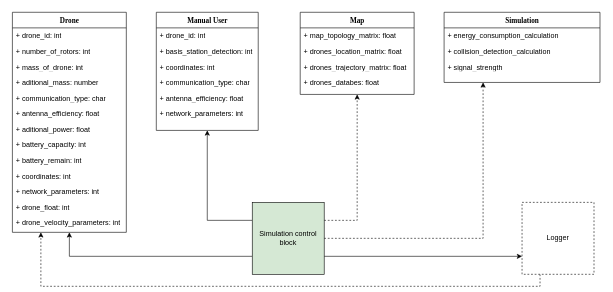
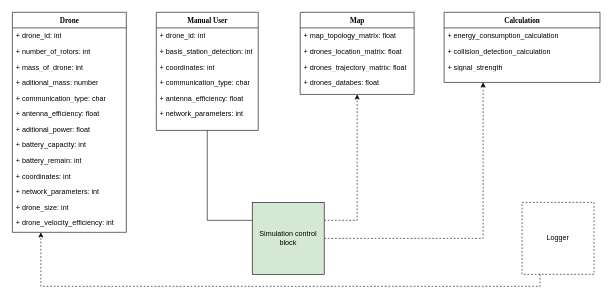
  <mxCell id="0" />
  <mxCell id="1" parent="0" />
  <mxCell id="2" value="Drone" style="swimlane;html=1;fontStyle=1;align=center;verticalAlign=top;childLayout=stackLayout;horizontal=1;startSize=26;horizontalStack=0;resizeParent=1;resizeLast=0;collapsible=1;marginBottom=0;swimlaneFillColor=#ffffff;rounded=0;shadow=0;comic=0;labelBackgroundColor=none;strokeWidth=1;fillColor=none;fontFamily=Verdana;fontSize=12" vertex="1" parent="1"><mxGeometry x="20" y="20" width="190" height="367" as="geometry"><mxRectangle x="40" y="83" width="80" height="30" as="alternateBounds" /></mxGeometry></mxCell>
  <mxCell id="3" value="+ drone_id: int" style="text;html=1;strokeColor=none;fillColor=none;align=left;verticalAlign=top;spacingLeft=4;spacingRight=4;whiteSpace=wrap;overflow=hidden;rotatable=0;points=[[0,0.5],[1,0.5]];portConstraint=eastwest;" vertex="1" parent="2"><mxGeometry y="26" width="190" height="26" as="geometry" /></mxCell>
  <mxCell id="4" value="+ number_of_rotors: int" style="text;html=1;strokeColor=none;fillColor=none;align=left;verticalAlign=top;spacingLeft=4;spacingRight=4;whiteSpace=wrap;overflow=hidden;rotatable=0;points=[[0,0.5],[1,0.5]];portConstraint=eastwest;" vertex="1" parent="2"><mxGeometry y="52" width="190" height="26" as="geometry" /></mxCell>
  <mxCell id="5" value="+ mass_of_drone: int" style="text;html=1;strokeColor=none;fillColor=none;align=left;verticalAlign=top;spacingLeft=4;spacingRight=4;whiteSpace=wrap;overflow=hidden;rotatable=0;points=[[0,0.5],[1,0.5]];portConstraint=eastwest;" vertex="1" parent="2"><mxGeometry y="78" width="190" height="26" as="geometry" /></mxCell>
  <mxCell id="6" value="+ aditional_mass: number" style="text;html=1;strokeColor=none;fillColor=none;align=left;verticalAlign=top;spacingLeft=4;spacingRight=4;whiteSpace=wrap;overflow=hidden;rotatable=0;points=[[0,0.5],[1,0.5]];portConstraint=eastwest;" vertex="1" parent="2"><mxGeometry y="104" width="190" height="26" as="geometry" /></mxCell>
  <mxCell id="7" value="+ communication_type: char" style="text;html=1;strokeColor=none;fillColor=none;align=left;verticalAlign=top;spacingLeft=4;spacingRight=4;whiteSpace=wrap;overflow=hidden;rotatable=0;points=[[0,0.5],[1,0.5]];portConstraint=eastwest;" vertex="1" parent="2"><mxGeometry y="130" width="190" height="26" as="geometry" /></mxCell>
  <mxCell id="8" value="+ antenna_efficiency: float" style="text;html=1;strokeColor=none;fillColor=none;align=left;verticalAlign=top;spacingLeft=4;spacingRight=4;whiteSpace=wrap;overflow=hidden;rotatable=0;points=[[0,0.5],[1,0.5]];portConstraint=eastwest;" vertex="1" parent="2"><mxGeometry y="156" width="190" height="26" as="geometry" /></mxCell>
  <mxCell id="9" value="+ aditional_power: float" style="text;html=1;strokeColor=none;fillColor=none;align=left;verticalAlign=top;spacingLeft=4;spacingRight=4;whiteSpace=wrap;overflow=hidden;rotatable=0;points=[[0,0.5],[1,0.5]];portConstraint=eastwest;" vertex="1" parent="2"><mxGeometry y="182" width="190" height="26" as="geometry" /></mxCell>
  <mxCell id="10" value="+ battery_capacity: int" style="text;html=1;strokeColor=none;fillColor=none;align=left;verticalAlign=top;spacingLeft=4;spacingRight=4;whiteSpace=wrap;overflow=hidden;rotatable=0;points=[[0,0.5],[1,0.5]];portConstraint=eastwest;" vertex="1" parent="2"><mxGeometry y="208" width="190" height="26" as="geometry" /></mxCell>
  <mxCell id="11" value="+ battery_remain: int" style="text;html=1;strokeColor=none;fillColor=none;align=left;verticalAlign=top;spacingLeft=4;spacingRight=4;whiteSpace=wrap;overflow=hidden;rotatable=0;points=[[0,0.5],[1,0.5]];portConstraint=eastwest;" vertex="1" parent="2"><mxGeometry y="234" width="190" height="26" as="geometry" /></mxCell>
  <mxCell id="12" value="+ coordinates: int" style="text;html=1;strokeColor=none;fillColor=none;align=left;verticalAlign=top;spacingLeft=4;spacingRight=4;whiteSpace=wrap;overflow=hidden;rotatable=0;points=[[0,0.5],[1,0.5]];portConstraint=eastwest;" vertex="1" parent="2"><mxGeometry y="260" width="190" height="26" as="geometry" /></mxCell>
  <mxCell id="13" value="+ network_parameters: int" style="text;html=1;strokeColor=none;fillColor=none;align=left;verticalAlign=top;spacingLeft=4;spacingRight=4;whiteSpace=wrap;overflow=hidden;rotatable=0;points=[[0,0.5],[1,0.5]];portConstraint=eastwest;" vertex="1" parent="2"><mxGeometry y="286" width="190" height="26" as="geometry" /></mxCell>
- <mxCell id="14" value="+ drone_float: int" style="text;html=1;strokeColor=none;fillColor=none;align=left;verticalAlign=top;spacingLeft=4;spacingRight=4;whiteSpace=wrap;overflow=hidden;rotatable=0;points=[[0,0.5],[1,0.5]];portConstraint=eastwest;" vertex="1" parent="2"><mxGeometry y="312" width="190" height="26" as="geometry" /></mxCell>
- <mxCell id="15" value="+ drone_velocity_parameters: int" style="text;html=1;strokeColor=none;fillColor=none;align=left;verticalAlign=top;spacingLeft=4;spacingRight=4;whiteSpace=wrap;overflow=hidden;rotatable=0;points=[[0,0.5],[1,0.5]];portConstraint=eastwest;" vertex="1" parent="2"><mxGeometry y="338" width="190" height="26" as="geometry" /></mxCell>
+ <mxCell id="14" value="+ drone_size: int" style="text;html=1;strokeColor=none;fillColor=none;align=left;verticalAlign=top;spacingLeft=4;spacingRight=4;whiteSpace=wrap;overflow=hidden;rotatable=0;points=[[0,0.5],[1,0.5]];portConstraint=eastwest;" vertex="1" parent="2"><mxGeometry y="312" width="190" height="26" as="geometry" /></mxCell>
+ <mxCell id="15" value="+ drone_velocity_efficiency: int" style="text;html=1;strokeColor=none;fillColor=none;align=left;verticalAlign=top;spacingLeft=4;spacingRight=4;whiteSpace=wrap;overflow=hidden;rotatable=0;points=[[0,0.5],[1,0.5]];portConstraint=eastwest;" vertex="1" parent="2"><mxGeometry y="338" width="190" height="26" as="geometry" /></mxCell>
  <mxCell id="16" value="Manual User" style="swimlane;html=1;fontStyle=1;align=center;verticalAlign=top;childLayout=stackLayout;horizontal=1;startSize=26;horizontalStack=0;resizeParent=1;resizeLast=0;collapsible=1;marginBottom=0;swimlaneFillColor=#ffffff;rounded=0;shadow=0;comic=0;labelBackgroundColor=none;strokeWidth=1;fillColor=none;fontFamily=Verdana;fontSize=12" vertex="1" parent="1"><mxGeometry x="260" y="20" width="170" height="197" as="geometry" /></mxCell>
  <mxCell id="17" value="+ drone_id: int" style="text;html=1;strokeColor=none;fillColor=none;align=left;verticalAlign=top;spacingLeft=4;spacingRight=4;whiteSpace=wrap;overflow=hidden;rotatable=0;points=[[0,0.5],[1,0.5]];portConstraint=eastwest;" vertex="1" parent="16"><mxGeometry y="26" width="170" height="26" as="geometry" /></mxCell>
  <mxCell id="18" value="+ basis_station_detection: int" style="text;html=1;strokeColor=none;fillColor=none;align=left;verticalAlign=top;spacingLeft=4;spacingRight=4;whiteSpace=wrap;overflow=hidden;rotatable=0;points=[[0,0.5],[1,0.5]];portConstraint=eastwest;" vertex="1" parent="16"><mxGeometry y="52" width="170" height="26" as="geometry" /></mxCell>
  <mxCell id="19" value="+ coordinates: int" style="text;html=1;strokeColor=none;fillColor=none;align=left;verticalAlign=top;spacingLeft=4;spacingRight=4;whiteSpace=wrap;overflow=hidden;rotatable=0;points=[[0,0.5],[1,0.5]];portConstraint=eastwest;" vertex="1" parent="16"><mxGeometry y="78" width="170" height="26" as="geometry" /></mxCell>
  <mxCell id="20" value="+ communication_type: char" style="text;html=1;strokeColor=none;fillColor=none;align=left;verticalAlign=top;spacingLeft=4;spacingRight=4;whiteSpace=wrap;overflow=hidden;rotatable=0;points=[[0,0.5],[1,0.5]];portConstraint=eastwest;" vertex="1" parent="16"><mxGeometry y="104" width="170" height="26" as="geometry" /></mxCell>
  <mxCell id="21" value="+ antenna_efficiency: float" style="text;html=1;strokeColor=none;fillColor=none;align=left;verticalAlign=top;spacingLeft=4;spacingRight=4;whiteSpace=wrap;overflow=hidden;rotatable=0;points=[[0,0.5],[1,0.5]];portConstraint=eastwest;" vertex="1" parent="16"><mxGeometry y="130" width="170" height="26" as="geometry" /></mxCell>
  <mxCell id="22" value="+ network_parameters: int" style="text;html=1;strokeColor=none;fillColor=none;align=left;verticalAlign=top;spacingLeft=4;spacingRight=4;whiteSpace=wrap;overflow=hidden;rotatable=0;points=[[0,0.5],[1,0.5]];portConstraint=eastwest;" vertex="1" parent="16"><mxGeometry y="156" width="170" height="26" as="geometry" /></mxCell>
  <mxCell id="23" value="Map" style="swimlane;html=1;fontStyle=1;align=center;verticalAlign=top;childLayout=stackLayout;horizontal=1;startSize=26;horizontalStack=0;resizeParent=1;resizeLast=0;collapsible=1;marginBottom=0;swimlaneFillColor=#ffffff;rounded=0;shadow=0;comic=0;labelBackgroundColor=none;strokeWidth=1;fillColor=none;fontFamily=Verdana;fontSize=12" vertex="1" parent="1"><mxGeometry x="500" y="20" width="190" height="137" as="geometry" /></mxCell>
  <mxCell id="24" value="+ map_topology_matrix: float" style="text;html=1;strokeColor=none;fillColor=none;align=left;verticalAlign=top;spacingLeft=4;spacingRight=4;whiteSpace=wrap;overflow=hidden;rotatable=0;points=[[0,0.5],[1,0.5]];portConstraint=eastwest;" vertex="1" parent="23"><mxGeometry y="26" width="190" height="26" as="geometry" /></mxCell>
  <mxCell id="25" value="+ drones_location_matrix: float" style="text;html=1;strokeColor=none;fillColor=none;align=left;verticalAlign=top;spacingLeft=4;spacingRight=4;whiteSpace=wrap;overflow=hidden;rotatable=0;points=[[0,0.5],[1,0.5]];portConstraint=eastwest;" vertex="1" parent="23"><mxGeometry y="52" width="190" height="26" as="geometry" /></mxCell>
  <mxCell id="26" value="+ drones_trajectory_matrix: float" style="text;html=1;strokeColor=none;fillColor=none;align=left;verticalAlign=top;spacingLeft=4;spacingRight=4;whiteSpace=wrap;overflow=hidden;rotatable=0;points=[[0,0.5],[1,0.5]];portConstraint=eastwest;" vertex="1" parent="23"><mxGeometry y="78" width="190" height="26" as="geometry" /></mxCell>
  <mxCell id="27" value="+ drones_databes: float" style="text;html=1;strokeColor=none;fillColor=none;align=left;verticalAlign=top;spacingLeft=4;spacingRight=4;whiteSpace=wrap;overflow=hidden;rotatable=0;points=[[0,0.5],[1,0.5]];portConstraint=eastwest;" vertex="1" parent="23"><mxGeometry y="104" width="190" height="26" as="geometry" /></mxCell>
- <mxCell id="28" style="edgeStyle=orthogonalEdgeStyle;rounded=0;orthogonalLoop=1;jettySize=auto;html=1;entryX=0.5;entryY=1;entryDx=0;entryDy=0;exitX=0;exitY=0.75;exitDx=0;exitDy=0;" edge="1" parent="1" source="33" target="2"><mxGeometry relative="1" as="geometry" /></mxCell>
- <mxCell id="29" style="edgeStyle=orthogonalEdgeStyle;rounded=0;orthogonalLoop=1;jettySize=auto;html=1;exitX=0;exitY=0.25;exitDx=0;exitDy=0;entryX=0.5;entryY=1;entryDx=0;entryDy=0;" edge="1" parent="1" source="33" target="16"><mxGeometry relative="1" as="geometry" /></mxCell>
+ <mxCell id="29" style="edgeStyle=orthogonalEdgeStyle;rounded=0;orthogonalLoop=1;jettySize=auto;html=1;exitX=0;exitY=0.25;exitDx=0;exitDy=0;entryX=0.5;entryY=1;entryDx=0;entryDy=0;endArrow=none;" edge="1" parent="1" source="33" target="16"><mxGeometry relative="1" as="geometry" /></mxCell>
  <mxCell id="30" style="edgeStyle=orthogonalEdgeStyle;rounded=0;orthogonalLoop=1;jettySize=auto;html=1;exitX=1;exitY=0.25;exitDx=0;exitDy=0;entryX=0.5;entryY=1;entryDx=0;entryDy=0;dashed=1;" edge="1" parent="1" source="33" target="23"><mxGeometry relative="1" as="geometry" /></mxCell>
  <mxCell id="31" style="edgeStyle=orthogonalEdgeStyle;rounded=0;orthogonalLoop=1;jettySize=auto;html=1;exitX=1;exitY=0.5;exitDx=0;exitDy=0;entryX=0.25;entryY=1;entryDx=0;entryDy=0;dashed=1;" edge="1" parent="1" source="33" target="36"><mxGeometry relative="1" as="geometry" /></mxCell>
- <mxCell id="32" style="edgeStyle=orthogonalEdgeStyle;rounded=0;orthogonalLoop=1;jettySize=auto;html=1;exitX=1;exitY=0.75;exitDx=0;exitDy=0;entryX=0;entryY=0.75;entryDx=0;entryDy=0;" edge="1" parent="1" source="33" target="35"><mxGeometry relative="1" as="geometry" /></mxCell>
  <mxCell id="33" value="Simulation control block" style="whiteSpace=wrap;html=1;aspect=fixed;fillColor=#d5e8d4;" vertex="1" parent="1"><mxGeometry x="420" y="337" width="120" height="120" as="geometry" /></mxCell>
  <mxCell id="34" style="edgeStyle=orthogonalEdgeStyle;rounded=0;orthogonalLoop=1;jettySize=auto;html=1;exitX=0.25;exitY=1;exitDx=0;exitDy=0;entryX=0.25;entryY=1;entryDx=0;entryDy=0;dashed=1;" edge="1" parent="1" source="35" target="2"><mxGeometry relative="1" as="geometry" /></mxCell>
  <mxCell id="35" value="Logger" style="whiteSpace=wrap;html=1;aspect=fixed;dashed=1;" vertex="1" parent="1"><mxGeometry x="870" y="337" width="120" height="120" as="geometry" /></mxCell>
- <mxCell id="36" value="Simulation" style="swimlane;html=1;fontStyle=1;align=center;verticalAlign=top;childLayout=stackLayout;horizontal=1;startSize=26;horizontalStack=0;resizeParent=1;resizeLast=0;collapsible=1;marginBottom=0;swimlaneFillColor=#ffffff;rounded=0;shadow=0;comic=0;labelBackgroundColor=none;strokeWidth=1;fillColor=none;fontFamily=Verdana;fontSize=12" vertex="1" parent="1"><mxGeometry x="740" y="20" width="260" height="117" as="geometry" /></mxCell>
+ <mxCell id="36" value="Calculation" style="swimlane;html=1;fontStyle=1;align=center;verticalAlign=top;childLayout=stackLayout;horizontal=1;startSize=26;horizontalStack=0;resizeParent=1;resizeLast=0;collapsible=1;marginBottom=0;swimlaneFillColor=#ffffff;rounded=0;shadow=0;comic=0;labelBackgroundColor=none;strokeWidth=1;fillColor=none;fontFamily=Verdana;fontSize=12" vertex="1" parent="1"><mxGeometry x="740" y="20" width="260" height="117" as="geometry" /></mxCell>
  <mxCell id="37" value="+ energy_consumption_calculation" style="text;html=1;strokeColor=none;fillColor=none;align=left;verticalAlign=top;spacingLeft=4;spacingRight=4;whiteSpace=wrap;overflow=hidden;rotatable=0;points=[[0,0.5],[1,0.5]];portConstraint=eastwest;" vertex="1" parent="36"><mxGeometry y="26" width="260" height="26" as="geometry" /></mxCell>
  <mxCell id="38" value="+ collision_detection_calculation" style="text;html=1;strokeColor=none;fillColor=none;align=left;verticalAlign=top;spacingLeft=4;spacingRight=4;whiteSpace=wrap;overflow=hidden;rotatable=0;points=[[0,0.5],[1,0.5]];portConstraint=eastwest;" vertex="1" parent="36"><mxGeometry y="52" width="260" height="26" as="geometry" /></mxCell>
  <mxCell id="39" value="+ signal_strength" style="text;html=1;strokeColor=none;fillColor=none;align=left;verticalAlign=top;spacingLeft=4;spacingRight=4;whiteSpace=wrap;overflow=hidden;rotatable=0;points=[[0,0.5],[1,0.5]];portConstraint=eastwest;" vertex="1" parent="36"><mxGeometry y="78" width="260" height="26" as="geometry" /></mxCell>
